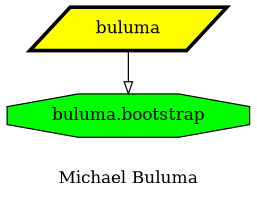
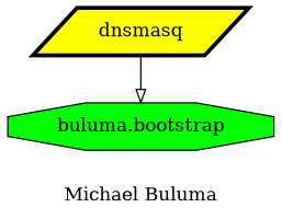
  digraph {
    label="Michael Buluma"
    node [style=filled]
-   dnsmasq [fillcolor=yellow penwidth=3 shape=parallelogram label=buluma]
+   dnsmasq [fillcolor=yellow penwidth=3 shape=parallelogram]
    "buluma.bootstrap" [fillcolor=green shape=octagon]
    dnsmasq -> "buluma.bootstrap" [arrowhead=onormal]
  }
